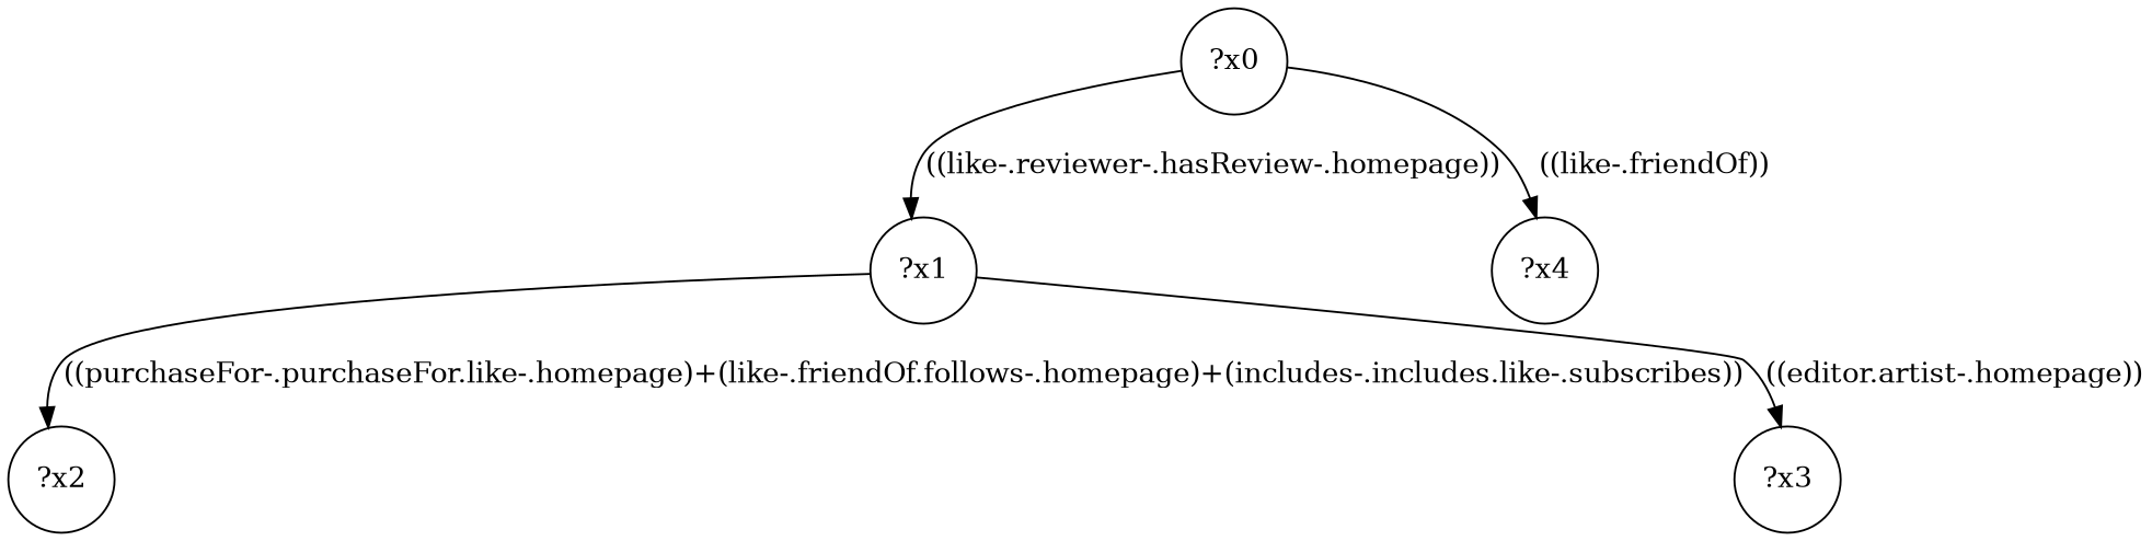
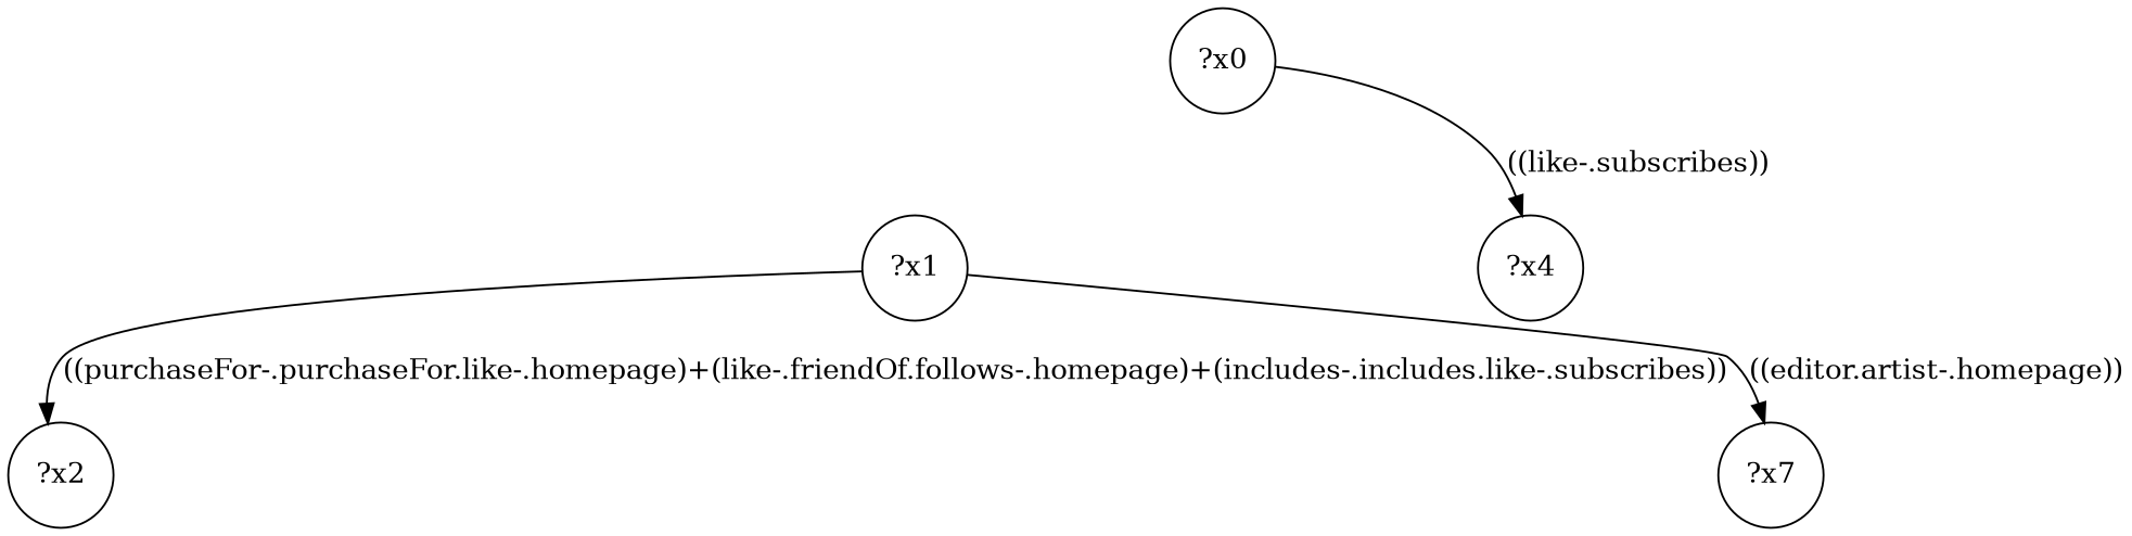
  digraph {
    node [shape=circle]
    n1 [label="?x0"]
    n2 [label="?x1"]
    n3 [label="?x4"]
    n4 [label="?x2"]
-   n5 [label="?x3"]
-   n1 -> n2 [label="((like-.reviewer-.hasReview-.homepage))"]
-   n1 -> n3 [label="((like-.friendOf))"]
+   n5 [label="?x7"]
+   n1 -> n3 [label="((like-.subscribes))"]
    n2 -> n4 [label="((purchaseFor-.purchaseFor.like-.homepage)+(like-.friendOf.follows-.homepage)+(includes-.includes.like-.subscribes))"]
    n2 -> n5 [label="((editor.artist-.homepage))"]
  }
